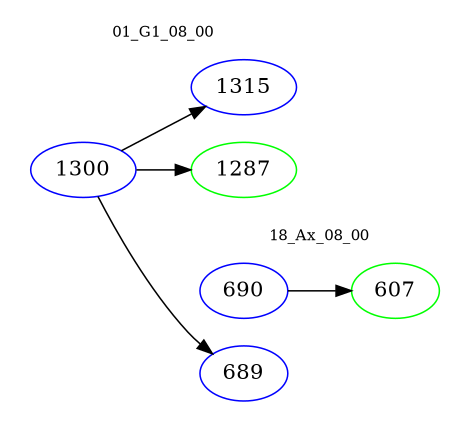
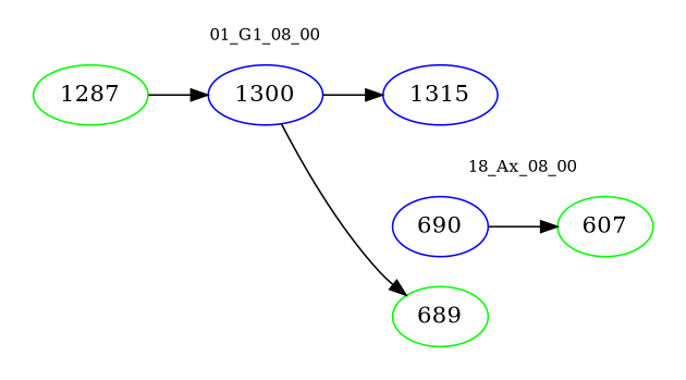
  digraph {
    rankdir=LR
    node [color=blue]
    edge [color=black]
    n1 [label=690]
-   n2 [label=689]
+   n2 [color=green label=689]
    n3 [color=green label=607]
    n4 [label=1300]
    n5 [color=green label=1287]
    n6 [label=1315]
    subgraph cluster_1 {
      color=white
      fontsize=10
      label="18_Ax_08_00"
      n1
      n2
      n3
    }
    subgraph cluster_2 {
      color=white
      fontsize=10
      label="01_G1_08_00"
      n4
      n5
      n6
    }
    n1 -> n3
    n4 -> n2
-   n4 -> n5
+   n5 -> n4
    n4 -> n6
  }
